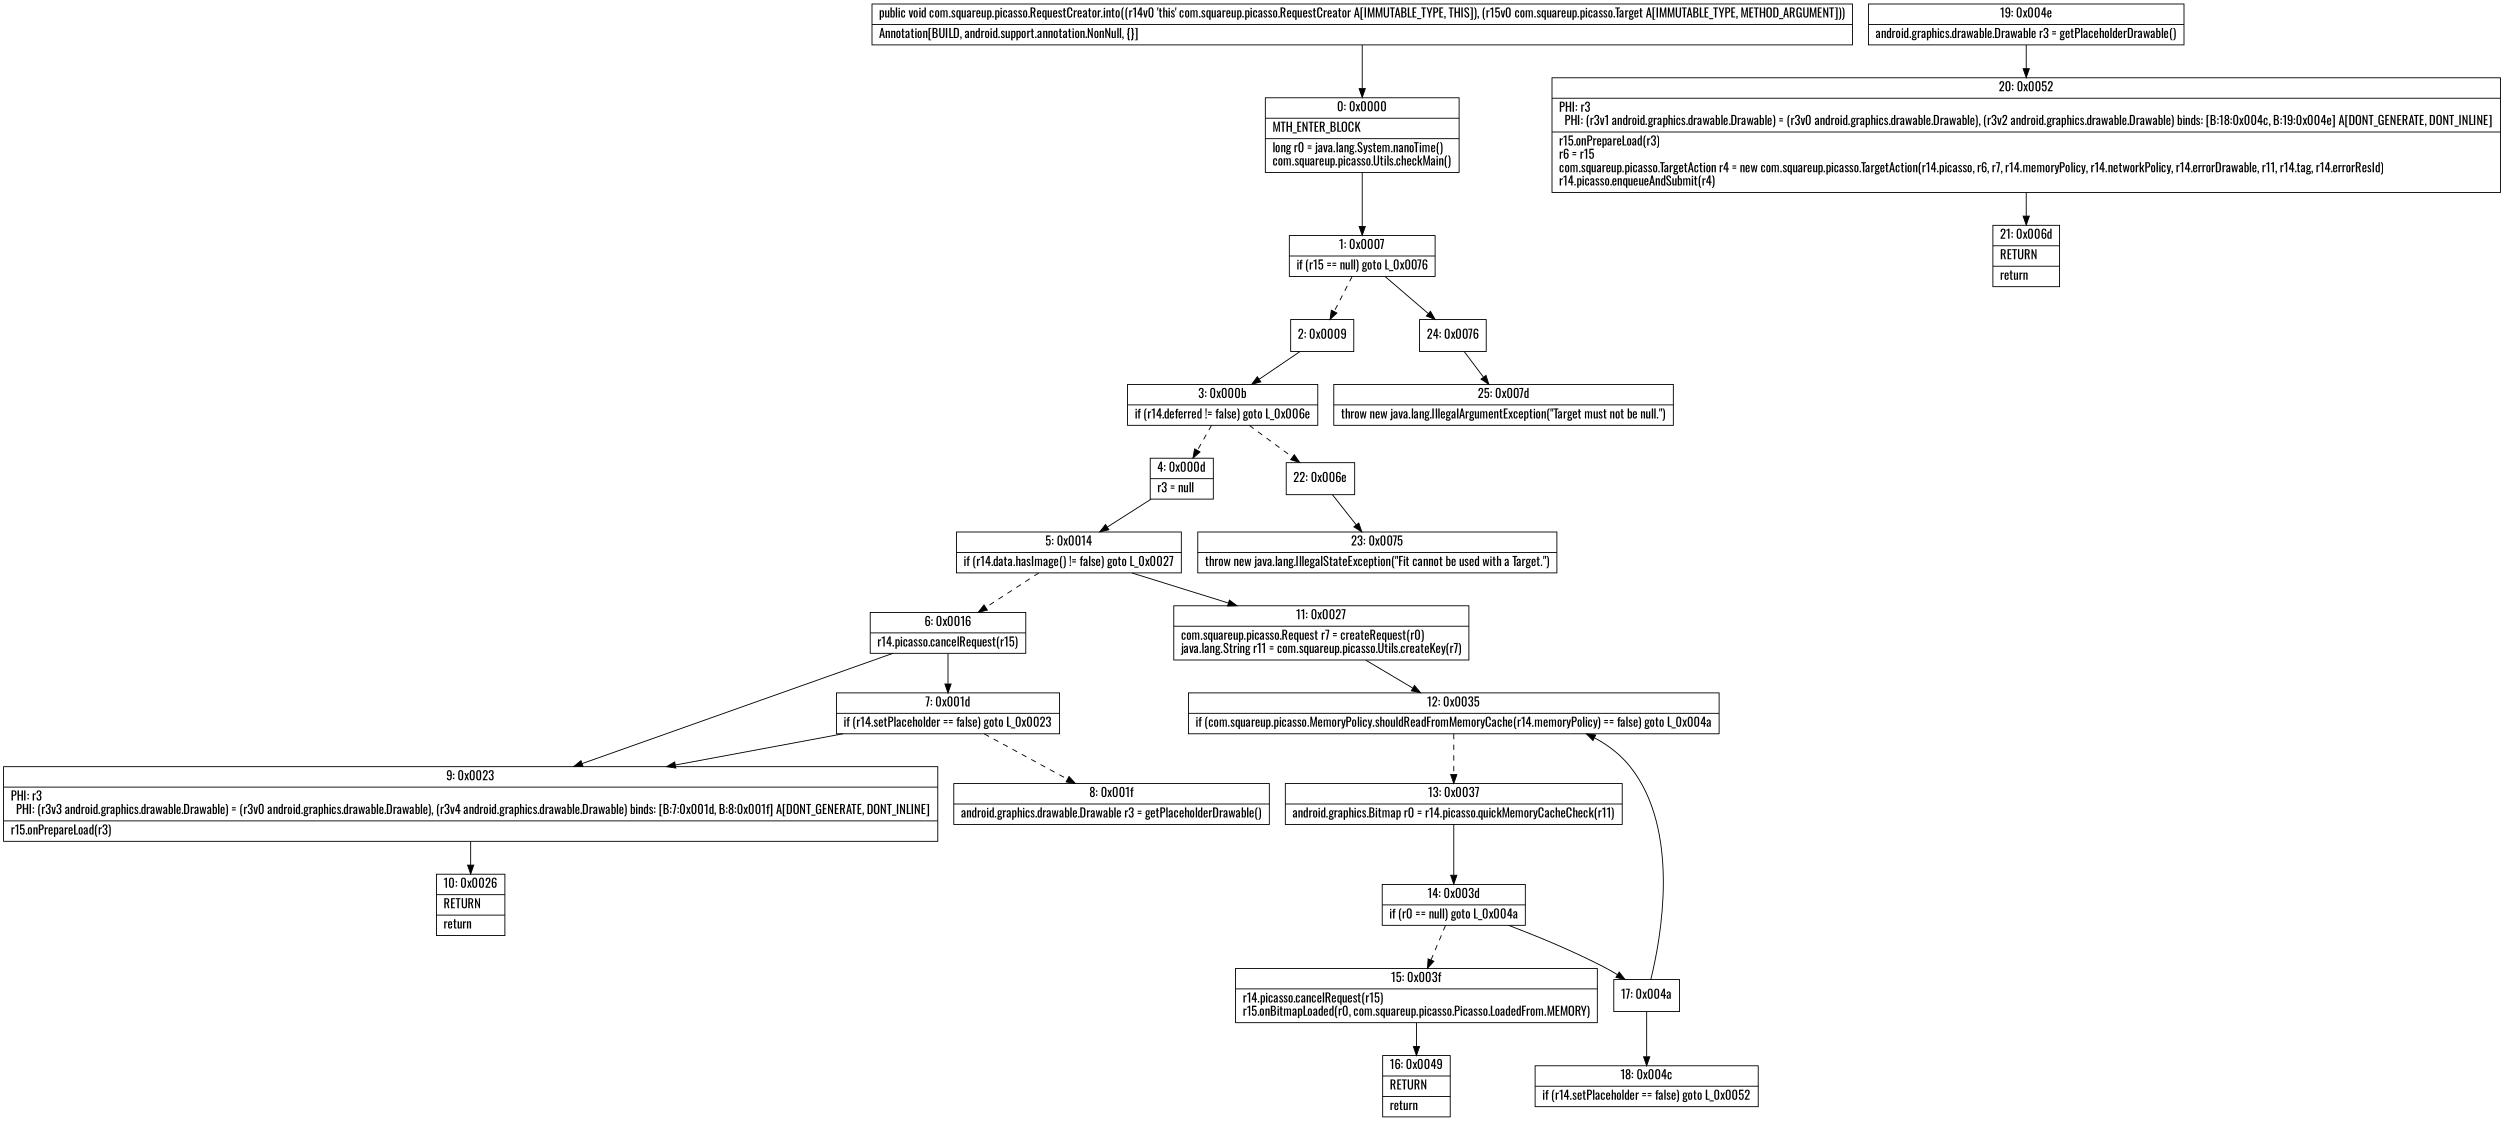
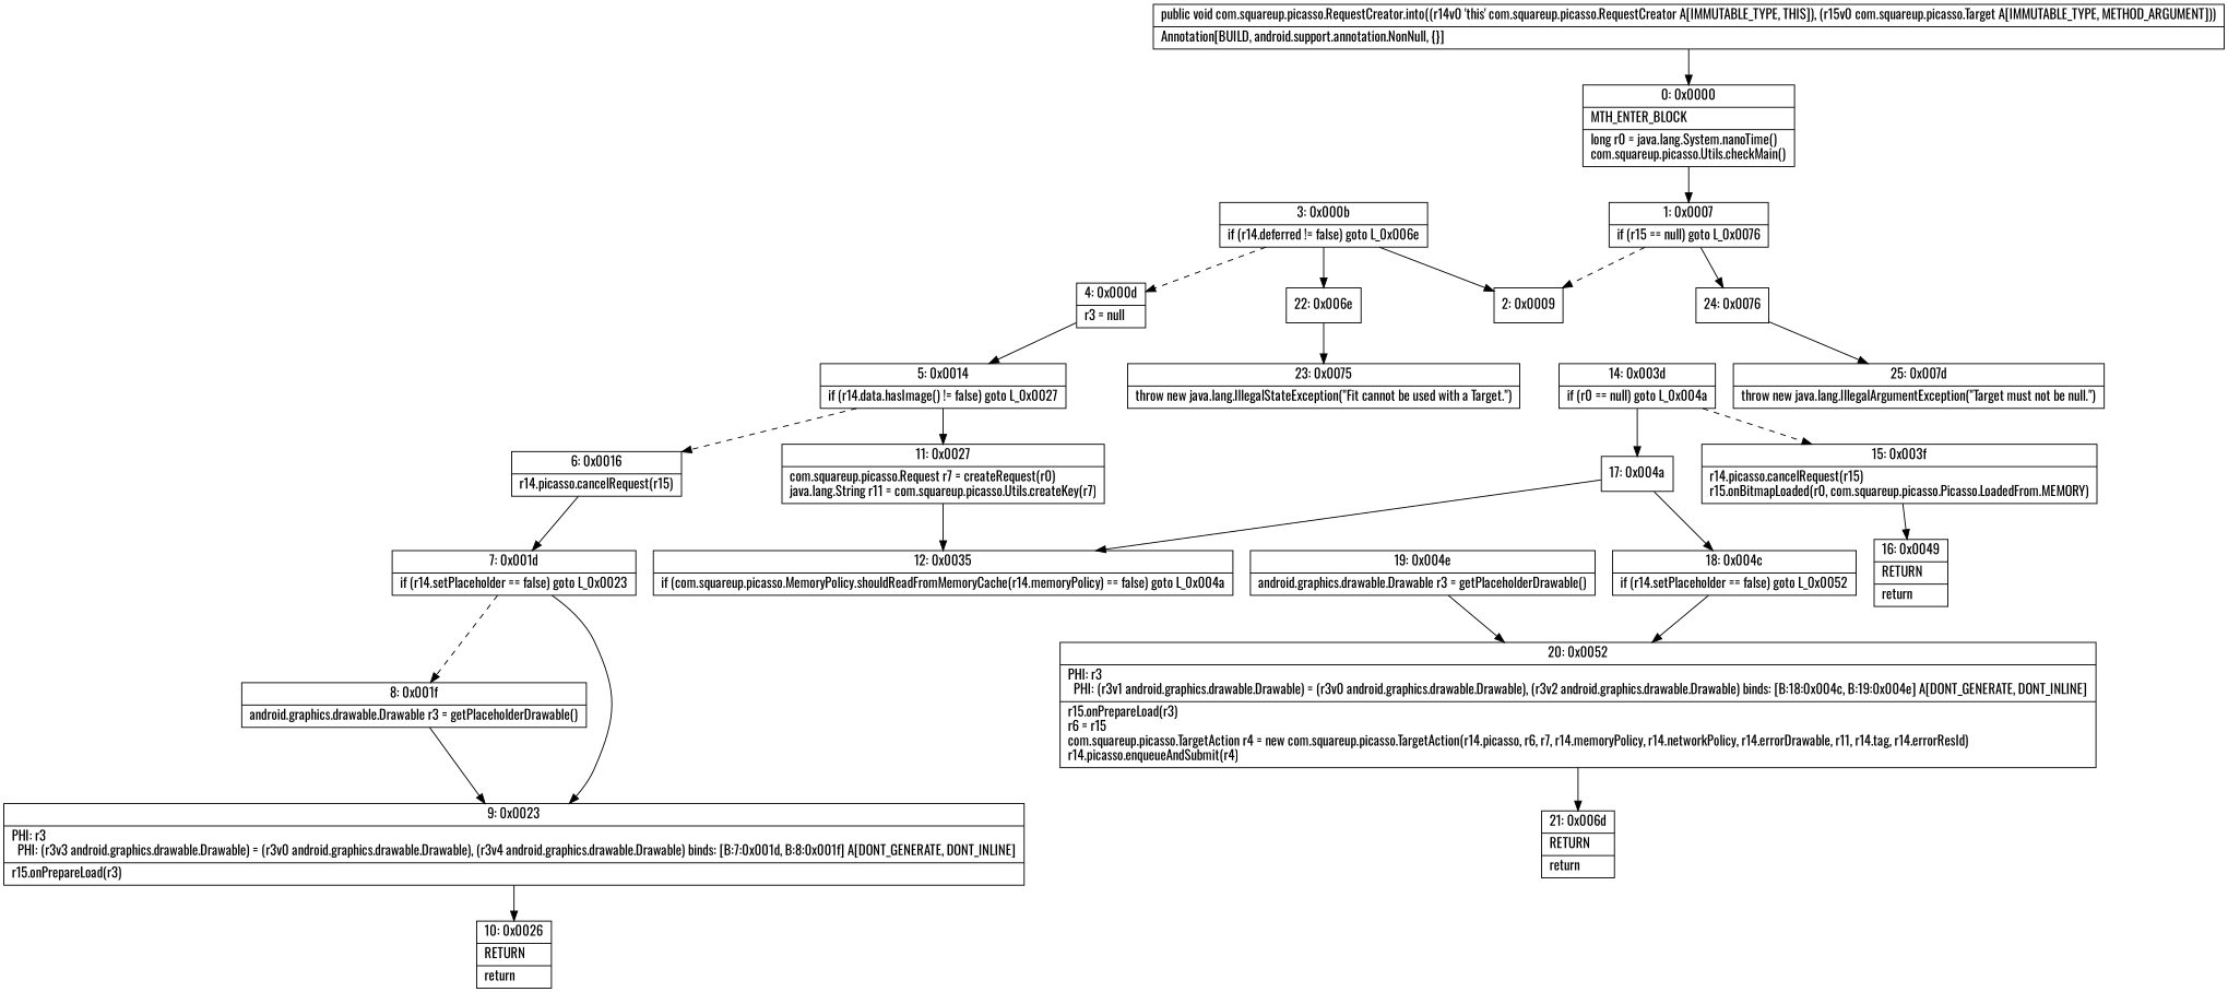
  digraph {
    fontname=Oswald
    node [fontname=Oswald shape=record]
    edge [fontname=Oswald]
    n1 [label="{0\:\ 0x0000|MTH_ENTER_BLOCK\l|long r0 = java.lang.System.nanoTime()\lcom.squareup.picasso.Utils.checkMain()\l}"]
    n2 [label="{1\:\ 0x0007|if (r15 == null) goto L_0x0076\l}"]
    n3 [label="{2\:\ 0x0009}"]
    n4 [label="{24\:\ 0x0076}"]
    n5 [label="{3\:\ 0x000b|if (r14.deferred != false) goto L_0x006e\l}"]
    n6 [label="{25\:\ 0x007d|throw new java.lang.IllegalArgumentException(\"Target must not be null.\")\l}"]
    n7 [label="{4\:\ 0x000d|r3 = null\l}"]
    n8 [label="{22\:\ 0x006e}"]
    n9 [label="{5\:\ 0x0014|if (r14.data.hasImage() != false) goto L_0x0027\l}"]
    n10 [label="{23\:\ 0x0075|throw new java.lang.IllegalStateException(\"Fit cannot be used with a Target.\")\l}"]
    n11 [label="{6\:\ 0x0016|r14.picasso.cancelRequest(r15)\l}"]
    n12 [label="{11\:\ 0x0027|com.squareup.picasso.Request r7 = createRequest(r0)\ljava.lang.String r11 = com.squareup.picasso.Utils.createKey(r7)\l}"]
    n13 [label="{7\:\ 0x001d|if (r14.setPlaceholder == false) goto L_0x0023\l}"]
    n14 [label="{12\:\ 0x0035|if (com.squareup.picasso.MemoryPolicy.shouldReadFromMemoryCache(r14.memoryPolicy) == false) goto L_0x004a\l}"]
    n15 [label="{8\:\ 0x001f|android.graphics.drawable.Drawable r3 = getPlaceholderDrawable()\l}"]
    n16 [label="{9\:\ 0x0023|PHI: r3 \l  PHI: (r3v3 android.graphics.drawable.Drawable) = (r3v0 android.graphics.drawable.Drawable), (r3v4 android.graphics.drawable.Drawable) binds: [B:7:0x001d, B:8:0x001f] A[DONT_GENERATE, DONT_INLINE]\l|r15.onPrepareLoad(r3)\l}"]
    n17 [label="{10\:\ 0x0026|RETURN\l|return\l}"]
-   n18 [label="{13\:\ 0x0037|android.graphics.Bitmap r0 = r14.picasso.quickMemoryCacheCheck(r11)\l}"]
    n19 [label="{14\:\ 0x003d|if (r0 == null) goto L_0x004a\l}"]
    n20 [label="{17\:\ 0x004a}"]
    n21 [label="{18\:\ 0x004c|if (r14.setPlaceholder == false) goto L_0x0052\l}"]
    n22 [label="{15\:\ 0x003f|r14.picasso.cancelRequest(r15)\lr15.onBitmapLoaded(r0, com.squareup.picasso.Picasso.LoadedFrom.MEMORY)\l}"]
    n23 [label="{16\:\ 0x0049|RETURN\l|return\l}"]
    n24 [label="{20\:\ 0x0052|PHI: r3 \l  PHI: (r3v1 android.graphics.drawable.Drawable) = (r3v0 android.graphics.drawable.Drawable), (r3v2 android.graphics.drawable.Drawable) binds: [B:18:0x004c, B:19:0x004e] A[DONT_GENERATE, DONT_INLINE]\l|r15.onPrepareLoad(r3)\lr6 = r15\lcom.squareup.picasso.TargetAction r4 = new com.squareup.picasso.TargetAction(r14.picasso, r6, r7, r14.memoryPolicy, r14.networkPolicy, r14.errorDrawable, r11, r14.tag, r14.errorResId)\lr14.picasso.enqueueAndSubmit(r4)\l}"]
    n25 [label="{19\:\ 0x004e|android.graphics.drawable.Drawable r3 = getPlaceholderDrawable()\l}"]
    n26 [label="{21\:\ 0x006d|RETURN\l|return\l}"]
    n27 [label="{public void com.squareup.picasso.RequestCreator.into((r14v0 'this' com.squareup.picasso.RequestCreator A[IMMUTABLE_TYPE, THIS]), (r15v0 com.squareup.picasso.Target A[IMMUTABLE_TYPE, METHOD_ARGUMENT]))  | Annotation[BUILD, android.support.annotation.NonNull, \{\}]\l}"]
    n1 -> n2
    n2 -> n3 [style=dashed]
    n2 -> n4
-   n3 -> n5
+   n5 -> n3
    n4 -> n6
    n5 -> n7 [style=dashed]
-   n5 -> n8 [style=dashed]
+   n5 -> n8
    n7 -> n9
    n8 -> n10
    n9 -> n11 [style=dashed]
    n9 -> n12
    n11 -> n13
    n12 -> n14
    n13 -> n15 [style=dashed]
    n13 -> n16
-   n14 -> n18 [style=dashed]
-   n11 -> n16
+   n15 -> n16
    n16 -> n17
-   n18 -> n19
    n19 -> n20
    n19 -> n22 [style=dashed]
    n20 -> n14
    n20 -> n21
+   n21 -> n24
    n22 -> n23
    n24 -> n26
    n25 -> n24
    n27 -> n1
  }
